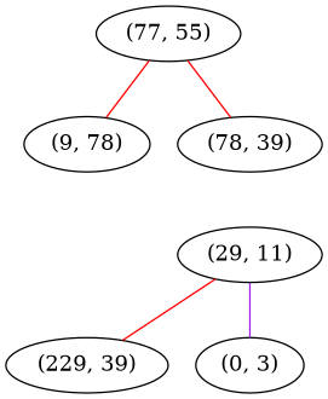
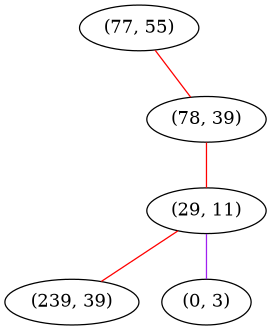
  graph {
    edge [color=red weight=1]
    "(77, 55)"
-   "(9, 78)"
    "(78, 39)"
    "(29, 11)"
-   "(229, 39)"
+   "(229, 39)" [label="(239, 39)"]
    n6 [label="(0, 3)"]
-   "(77, 55)" -- "(9, 78)"
    "(77, 55)" -- "(78, 39)"
+   "(78, 39)" -- "(29, 11)"
    "(29, 11)" -- "(229, 39)"
    "(29, 11)" -- n6 [color=purple weight=4]
  }
